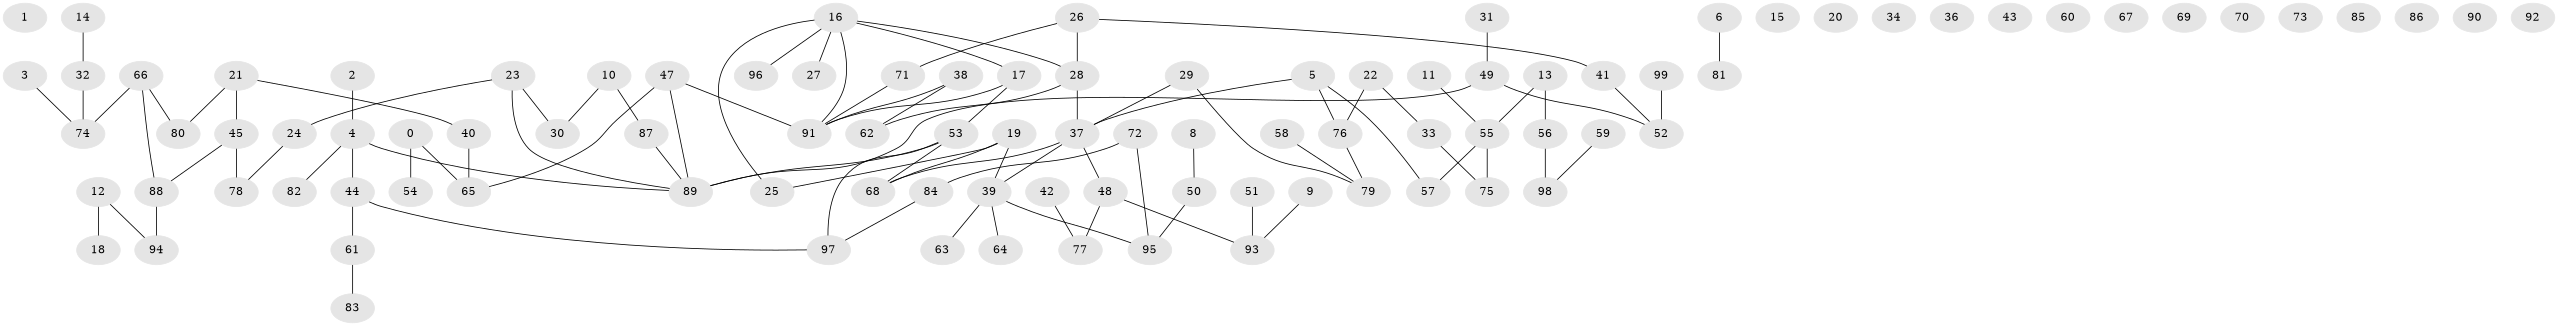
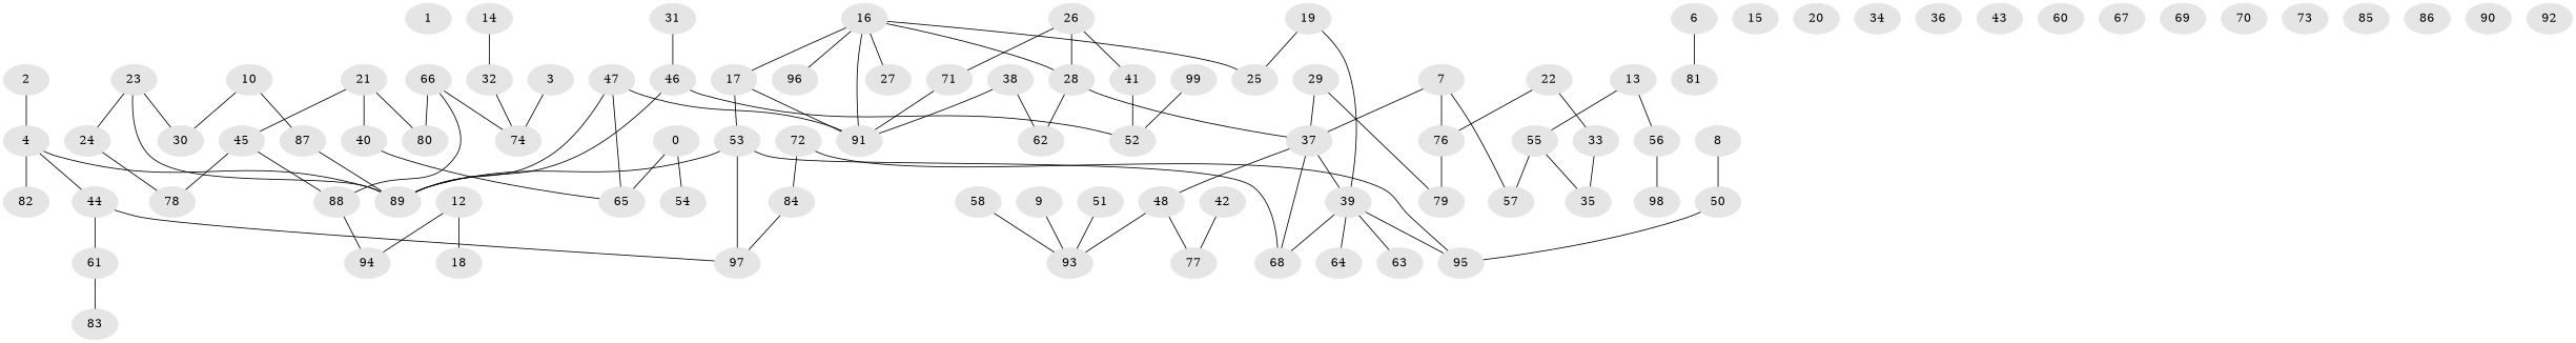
  graph {
    node [color=gray90 style=filled]
    1
    2
    4
    44
    82
    89
    3
    74
    61
    97
-   5
+   5 [label=7]
    37
    57
    76
    39
    68
    48
    79
    6
    81
    n21 [label=0]
    54
    65
    8
    50
    95
    9
    93
    10
    30
    87
-   11
    55
-   75
+   75 [label=35]
    12
    18
    94
    13
    56
    98
    14
    32
    15
    16
    17
    25
    27
    28
    91
    96
    53
    62
    19
    63
    64
    20
    21
    40
    45
    80
    78
    88
    22
    33
    23
    24
    26
    41
    71
    52
    29
    31
-   46 [label=49]
+   46
    34
    36
    77
    38
    42
    43
    83
    47
    n82 [label=99]
    51
    58
-   59
    60
    66
    67
    69
    70
    72
    84
    73
    85
    86
    90
    92
    2 -- 4
    4 -- 44
    4 -- 82
    4 -- 89
    44 -- 61
    44 -- 97
    3 -- 74
    61 -- 83
    5 -- 37
    5 -- 57
    5 -- 76
    37 -- 39
    37 -- 68
    37 -- 48
    76 -- 79
    39 -- 95
    39 -- 63
    39 -- 64
    48 -- 93
    48 -- 77
    6 -- 81
    n21 -- 54
    n21 -- 65
    8 -- 50
    50 -- 95
    9 -- 93
    10 -- 30
    10 -- 87
    87 -- 89
-   11 -- 55
    55 -- 57
    55 -- 75
    12 -- 18
    12 -- 94
    13 -- 55
    13 -- 56
    56 -- 98
    14 -- 32
    32 -- 74
    16 -- 17
    16 -- 25
    16 -- 27
    16 -- 28
    16 -- 91
    16 -- 96
    17 -- 91
    17 -- 53
    28 -- 37
    28 -- 62
    53 -- 89
    53 -- 97
    53 -- 68
    19 -- 39
-   19 -- 68
+   39 -- 68
    19 -- 25
    21 -- 40
    21 -- 45
    21 -- 80
    40 -- 65
    45 -- 78
    45 -- 88
    88 -- 94
    22 -- 76
    22 -- 33
    33 -- 75
    23 -- 89
    23 -- 30
    23 -- 24
    24 -- 78
    26 -- 28
    26 -- 41
    26 -- 71
    41 -- 52
    71 -- 91
    29 -- 37
    29 -- 79
    31 -- 46
    46 -- 89
    46 -- 52
    38 -- 91
    38 -- 62
    42 -- 77
    47 -- 89
    47 -- 65
    47 -- 91
    n82 -- 52
    51 -- 93
-   58 -- 79
-   59 -- 98
+   58 -- 93
    66 -- 74
    66 -- 80
    66 -- 88
    72 -- 95
    72 -- 84
    84 -- 97
  }
